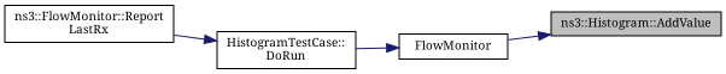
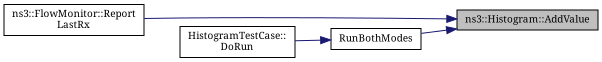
  digraph {
    fontname="Noto Serif"
    rankdir=RL
    node [color=black fillcolor=white fontname="Noto Serif" fontsize=10 shape=record style=filled]
    edge [color=midnightblue dir=back fontname="Noto Serif" fontsize=10 labelfontname=Helvetica labelfontsize=10 style=solid]
    n1 [fillcolor=grey75 fontcolor=black height=0.2 label="ns3::Histogram::AddValue" width=0.4]
    n2 [height=0.2 label="ns3::FlowMonitor::Report\lLastRx" width=0.4]
-   n3 [height=0.2 label=FlowMonitor width=0.4]
+   n3 [height=0.2 label=RunBothModes width=0.4]
    n4 [height=0.2 label="HistogramTestCase::\lDoRun" width=0.4]
-   n4 -> n2
+   n1 -> n2
    n1 -> n3
    n3 -> n4
  }
